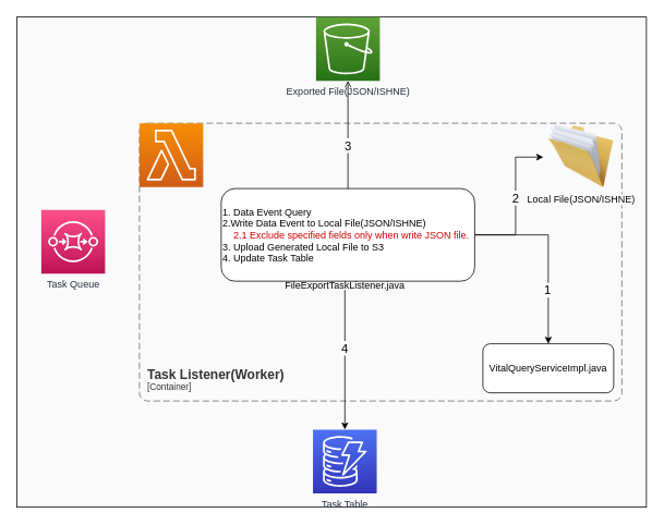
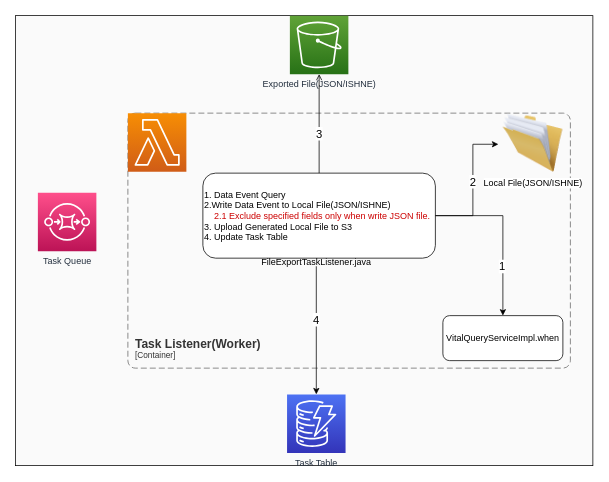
  <mxCell id="0" />
  <mxCell id="1" parent="0" />
  <mxCell id="2" value="" style="rounded=0;whiteSpace=wrap;html=1;fillColor=#FAFAFA;" parent="1" vertex="1"><mxGeometry x="20" y="20" width="770" height="600" as="geometry" /></mxCell>
  <mxCell id="3" value="Task Queue" style="sketch=0;points=[[0,0,0],[0.25,0,0],[0.5,0,0],[0.75,0,0],[1,0,0],[0,1,0],[0.25,1,0],[0.5,1,0],[0.75,1,0],[1,1,0],[0,0.25,0],[0,0.5,0],[0,0.75,0],[1,0.25,0],[1,0.5,0],[1,0.75,0]];outlineConnect=0;fontColor=#232F3E;gradientColor=#FF4F8B;gradientDirection=north;fillColor=#BC1356;strokeColor=#ffffff;dashed=0;verticalLabelPosition=bottom;verticalAlign=top;align=center;html=1;fontSize=12;fontStyle=0;aspect=fixed;shape=mxgraph.aws4.resourceIcon;resIcon=mxgraph.aws4.sqs;" parent="1" vertex="1"><mxGeometry x="50" y="256" width="78" height="78" as="geometry" /></mxCell>
  <mxCell id="4" value="Task Table" style="sketch=0;points=[[0,0,0],[0.25,0,0],[0.5,0,0],[0.75,0,0],[1,0,0],[0,1,0],[0.25,1,0],[0.5,1,0],[0.75,1,0],[1,1,0],[0,0.25,0],[0,0.5,0],[0,0.75,0],[1,0.25,0],[1,0.5,0],[1,0.75,0]];outlineConnect=0;fontColor=#232F3E;gradientColor=#4D72F3;gradientDirection=north;fillColor=#3334B9;strokeColor=#ffffff;dashed=0;verticalLabelPosition=bottom;verticalAlign=top;align=center;html=1;fontSize=12;fontStyle=0;aspect=fixed;shape=mxgraph.aws4.resourceIcon;resIcon=mxgraph.aws4.dynamodb;" parent="1" vertex="1"><mxGeometry x="382.24" y="525" width="78" height="78" as="geometry" /></mxCell>
  <mxCell id="5" value="Exported File(JSON/ISHNE)" style="sketch=0;points=[[0,0,0],[0.25,0,0],[0.5,0,0],[0.75,0,0],[1,0,0],[0,1,0],[0.25,1,0],[0.5,1,0],[0.75,1,0],[1,1,0],[0,0.25,0],[0,0.5,0],[0,0.75,0],[1,0.25,0],[1,0.5,0],[1,0.75,0]];outlineConnect=0;fontColor=#232F3E;gradientColor=#60A337;gradientDirection=north;fillColor=#277116;strokeColor=#ffffff;dashed=0;verticalLabelPosition=bottom;verticalAlign=top;align=center;html=1;fontSize=12;fontStyle=0;aspect=fixed;shape=mxgraph.aws4.resourceIcon;resIcon=mxgraph.aws4.s3;" parent="1" vertex="1"><mxGeometry x="386" y="20" width="78" height="78" as="geometry" /></mxCell>
  <mxCell id="6" value="&lt;font style=&quot;font-size: 16px&quot;&gt;&lt;b&gt;&lt;div style=&quot;text-align: left&quot;&gt;Task Listener(Worker)&lt;/div&gt;&lt;/b&gt;&lt;/font&gt;&lt;div style=&quot;text-align: left&quot;&gt;[Container]&lt;/div&gt;" style="rounded=1;fontSize=11;whiteSpace=wrap;html=1;dashed=1;arcSize=20;fillColor=none;strokeColor=#666666;fontColor=#333333;labelBackgroundColor=none;align=left;verticalAlign=bottom;labelBorderColor=none;spacingTop=0;spacing=10;dashPattern=8 4;metaEdit=1;rotatable=0;perimeter=rectanglePerimeter;noLabel=0;labelPadding=0;allowArrows=0;connectable=0;expand=0;recursiveResize=0;editable=1;pointerEvents=0;absoluteArcSize=1;points=[[0.25,0,0],[0.5,0,0],[0.75,0,0],[1,0.25,0],[1,0.5,0],[1,0.75,0],[0.75,1,0],[0.5,1,0],[0.25,1,0],[0,0.75,0],[0,0.5,0],[0,0.25,0]];" parent="1" vertex="1"><mxGeometry x="170" y="150" width="590" height="340" as="geometry" /></mxCell>
  <mxCell id="7" value="" style="sketch=0;points=[[0,0,0],[0.25,0,0],[0.5,0,0],[0.75,0,0],[1,0,0],[0,1,0],[0.25,1,0],[0.5,1,0],[0.75,1,0],[1,1,0],[0,0.25,0],[0,0.5,0],[0,0.75,0],[1,0.25,0],[1,0.5,0],[1,0.75,0]];outlineConnect=0;fontColor=#232F3E;gradientColor=#F78E04;gradientDirection=north;fillColor=#D05C17;strokeColor=#ffffff;dashed=0;verticalLabelPosition=bottom;verticalAlign=top;align=center;html=1;fontSize=12;fontStyle=0;aspect=fixed;shape=mxgraph.aws4.resourceIcon;resIcon=mxgraph.aws4.lambda;container=0;" parent="1" vertex="1"><mxGeometry x="170" y="150" width="78" height="78" as="geometry" /></mxCell>
- <mxCell id="8" value="&lt;pre style=&quot;background-color: rgb(255, 255, 255);&quot;&gt;&lt;font face=&quot;Helvetica&quot; style=&quot;font-size: 12px;&quot;&gt;VitalQueryServiceImpl.java&lt;/font&gt;&lt;/pre&gt;" style="rounded=1;whiteSpace=wrap;html=1;" parent="1" vertex="1"><mxGeometry x="590" y="420" width="160" height="60" as="geometry" /></mxCell>
+ <mxCell id="8" value="&lt;pre style=&quot;background-color: rgb(255, 255, 255);&quot;&gt;&lt;font face=&quot;Helvetica&quot; style=&quot;font-size: 12px;&quot;&gt;VitalQueryServiceImpl.when&lt;/font&gt;&lt;/pre&gt;" style="rounded=1;whiteSpace=wrap;html=1;" parent="1" vertex="1"><mxGeometry x="590" y="420" width="160" height="60" as="geometry" /></mxCell>
  <mxCell id="9" value="Local File(JSON/ISHNE)" style="image;html=1;image=img/lib/clip_art/general/Full_Folder_128x128.png" parent="1" vertex="1"><mxGeometry x="670" y="150" width="80" height="80" as="geometry" /></mxCell>
  <mxCell id="10" value="" style="group" parent="1" vertex="1" connectable="0"><mxGeometry x="270" y="230" width="310" height="130" as="geometry" /></mxCell>
  <mxCell id="11" value="1. Data Event Query&lt;br&gt;2.Write Data Event to Local File(JSON/ISHNE)&lt;br&gt;&lt;span style=&quot;&quot;&gt;&amp;nbsp;&amp;nbsp;&amp;nbsp;&amp;nbsp;&lt;/span&gt;&lt;font color=&quot;#cc0000&quot;&gt;2.1 Exclude specified fields only when write JSON file.&lt;/font&gt;&lt;br&gt;3. Upload Generated Local File to S3&lt;br&gt;4. Update Task Table" style="rounded=1;whiteSpace=wrap;html=1;align=left;" parent="10" vertex="1"><mxGeometry width="310" height="113.386" as="geometry" /></mxCell>
  <mxCell id="12" value="FileExportTaskListener.java" style="text;html=1;strokeColor=none;fillColor=none;align=center;verticalAlign=middle;whiteSpace=wrap;rounded=0;" parent="10" vertex="1"><mxGeometry x="68.898" y="113.386" width="164.688" height="10.799" as="geometry" /></mxCell>
  <mxCell id="13" style="edgeStyle=orthogonalEdgeStyle;rounded=0;orthogonalLoop=1;jettySize=auto;html=1;exitX=1;exitY=0.5;exitDx=0;exitDy=0;entryX=0.5;entryY=0;entryDx=0;entryDy=0;" parent="1" source="11" target="8" edge="1"><mxGeometry relative="1" as="geometry" /></mxCell>
  <mxCell id="14" value="&lt;font style=&quot;font-size: 15px;&quot;&gt;1&lt;/font&gt;" style="edgeLabel;html=1;align=center;verticalAlign=middle;resizable=0;points=[];" parent="13" vertex="1" connectable="0"><mxGeometry x="0.049" y="4" relative="1" as="geometry"><mxPoint x="-6" y="40" as="offset" /></mxGeometry></mxCell>
  <mxCell id="15" style="edgeStyle=orthogonalEdgeStyle;rounded=0;orthogonalLoop=1;jettySize=auto;html=1;exitX=1;exitY=0.5;exitDx=0;exitDy=0;entryX=-0.075;entryY=0.519;entryDx=0;entryDy=0;entryPerimeter=0;" parent="1" source="11" target="9" edge="1"><mxGeometry relative="1" as="geometry"><Array as="points"><mxPoint x="630" y="287" /><mxPoint x="630" y="192" /></Array></mxGeometry></mxCell>
  <mxCell id="16" value="&lt;font style=&quot;font-size: 15px;&quot;&gt;2&lt;/font&gt;" style="edgeLabel;html=1;align=center;verticalAlign=middle;resizable=0;points=[];" vertex="1" connectable="0" parent="15"><mxGeometry x="0.074" y="1" relative="1" as="geometry"><mxPoint as="offset" /></mxGeometry></mxCell>
  <mxCell id="17" style="edgeStyle=orthogonalEdgeStyle;rounded=0;orthogonalLoop=1;jettySize=auto;html=1;exitX=0.5;exitY=1;exitDx=0;exitDy=0;entryX=0.5;entryY=0;entryDx=0;entryDy=0;entryPerimeter=0;" parent="1" source="12" target="4" edge="1"><mxGeometry relative="1" as="geometry" /></mxCell>
  <mxCell id="18" value="&lt;font style=&quot;font-size: 15px;&quot;&gt;4&lt;/font&gt;" style="edgeLabel;html=1;align=center;verticalAlign=middle;resizable=0;points=[];" parent="17" vertex="1" connectable="0"><mxGeometry x="-0.171" y="1" relative="1" as="geometry"><mxPoint x="-2" y="-1" as="offset" /></mxGeometry></mxCell>
  <mxCell id="19" style="edgeStyle=orthogonalEdgeStyle;rounded=0;orthogonalLoop=1;jettySize=auto;html=1;exitX=0.5;exitY=0;exitDx=0;exitDy=0;entryX=0.5;entryY=1;entryDx=0;entryDy=0;entryPerimeter=0;endArrow=open;" parent="1" source="11" target="5" edge="1"><mxGeometry relative="1" as="geometry" /></mxCell>
  <mxCell id="20" value="&lt;font style=&quot;font-size: 15px;&quot;&gt;3&lt;/font&gt;" style="edgeLabel;html=1;align=center;verticalAlign=middle;resizable=0;points=[];" parent="19" vertex="1" connectable="0"><mxGeometry x="-0.185" y="-3" relative="1" as="geometry"><mxPoint x="-4" as="offset" /></mxGeometry></mxCell>
